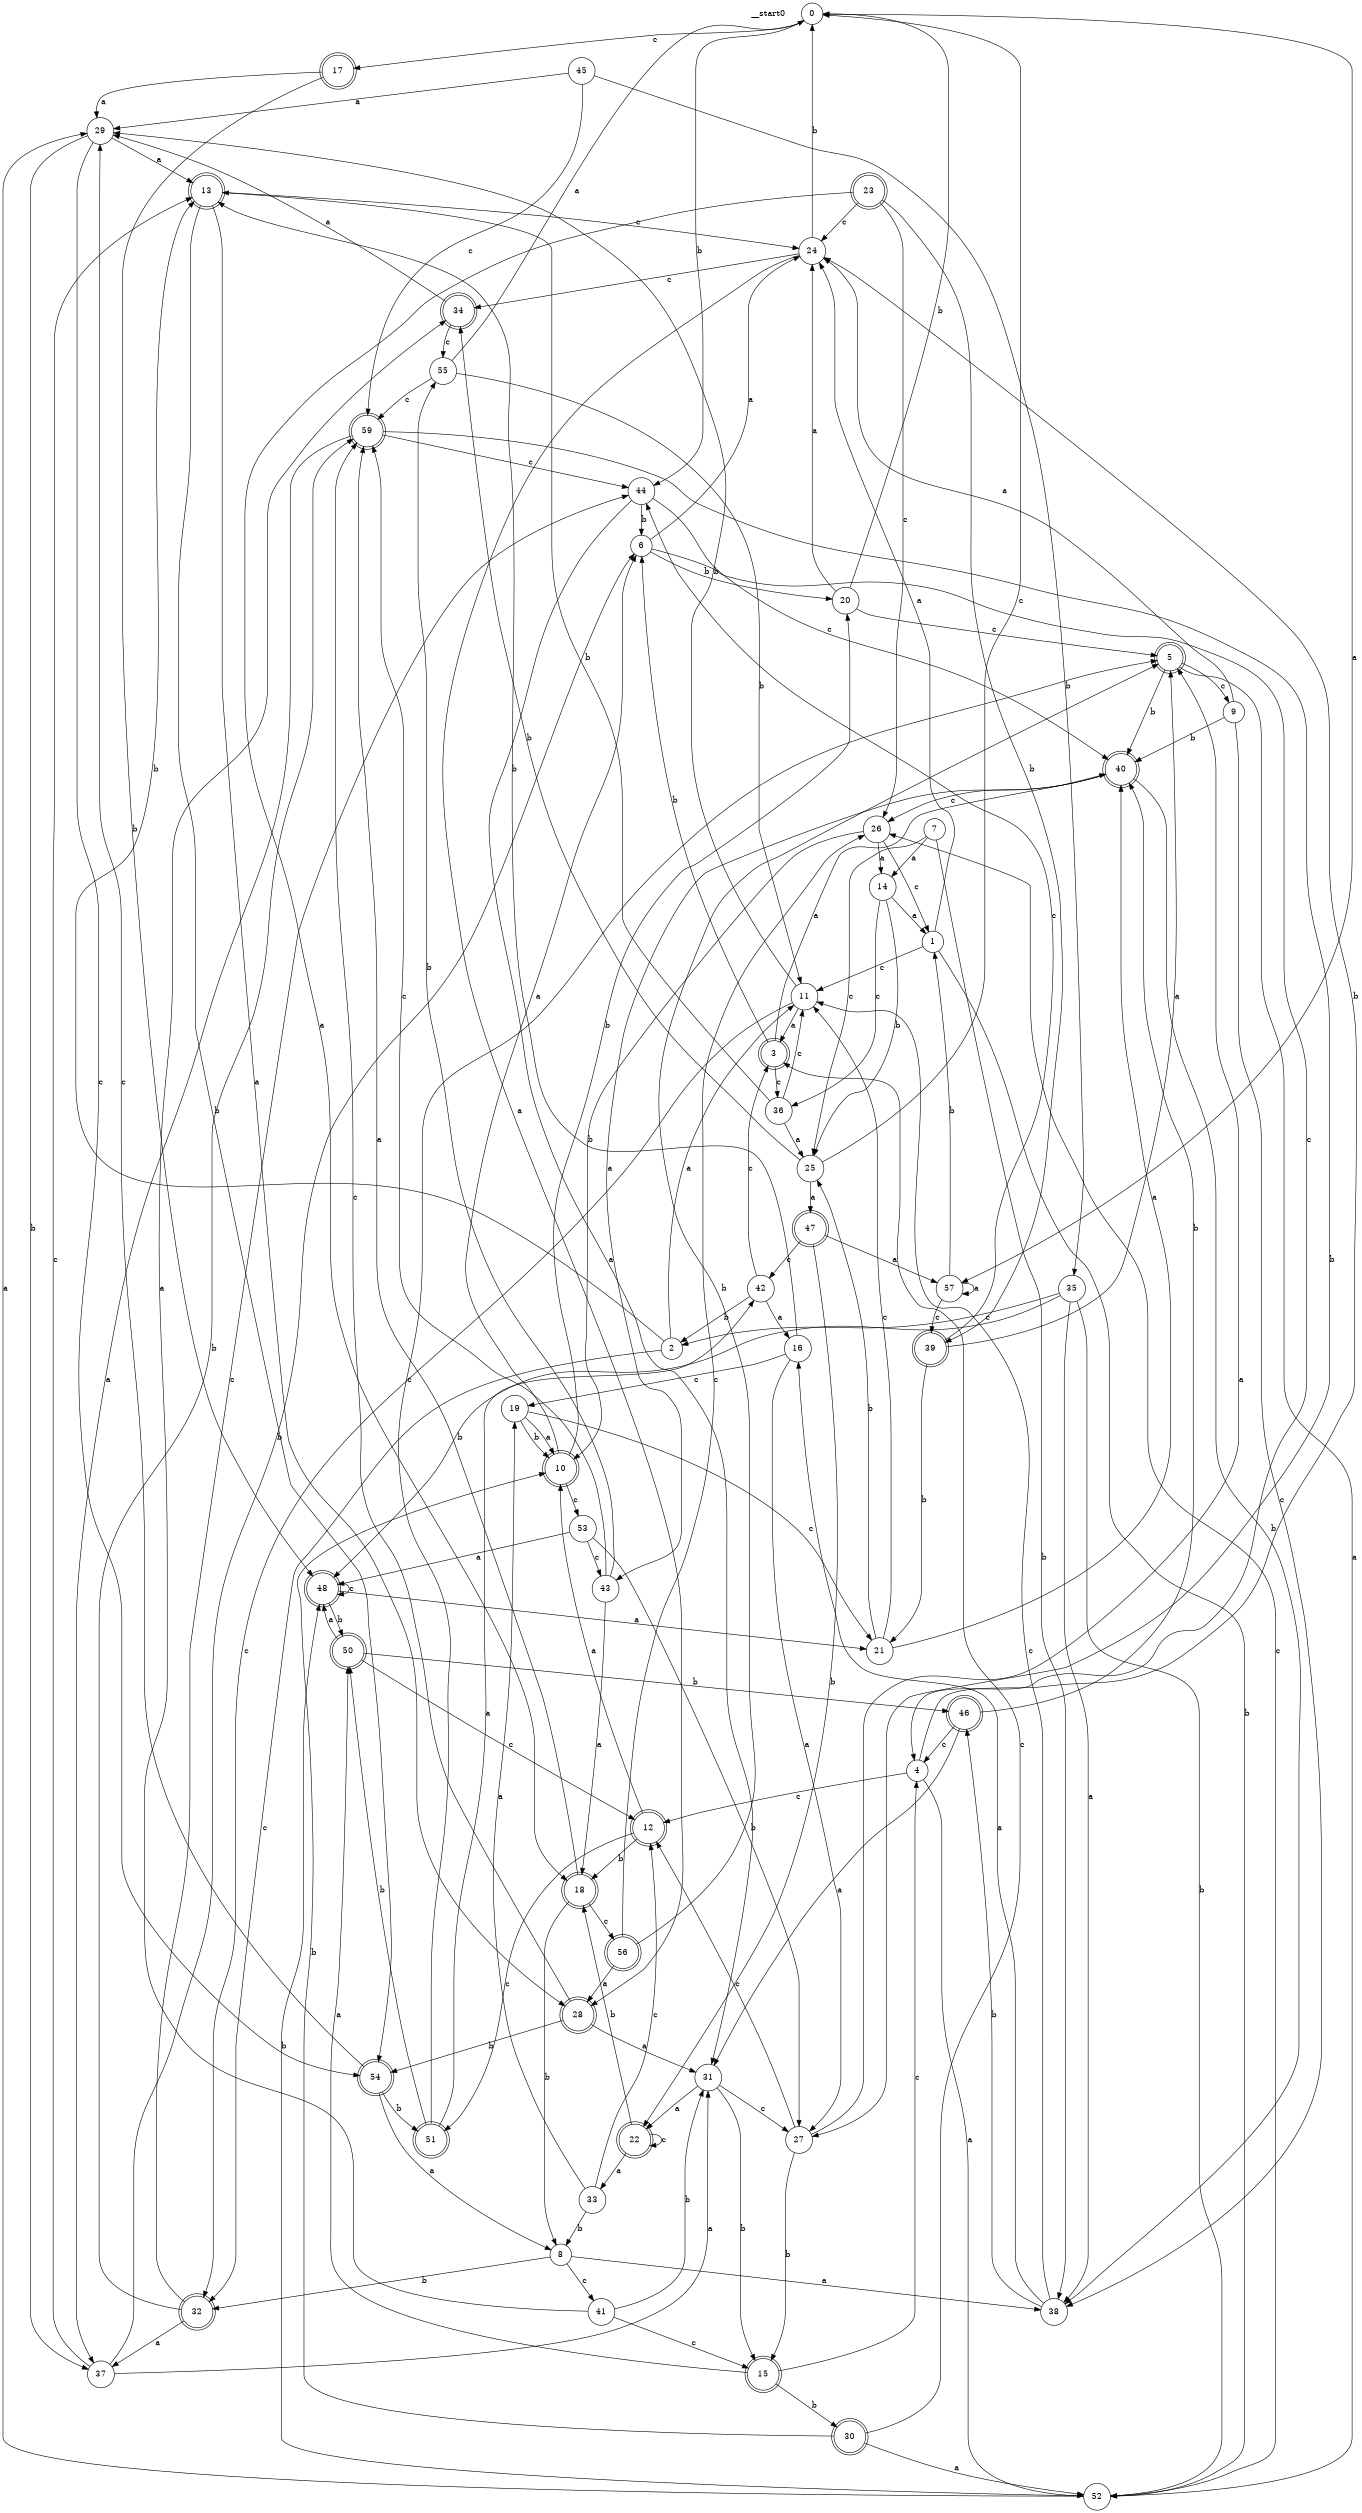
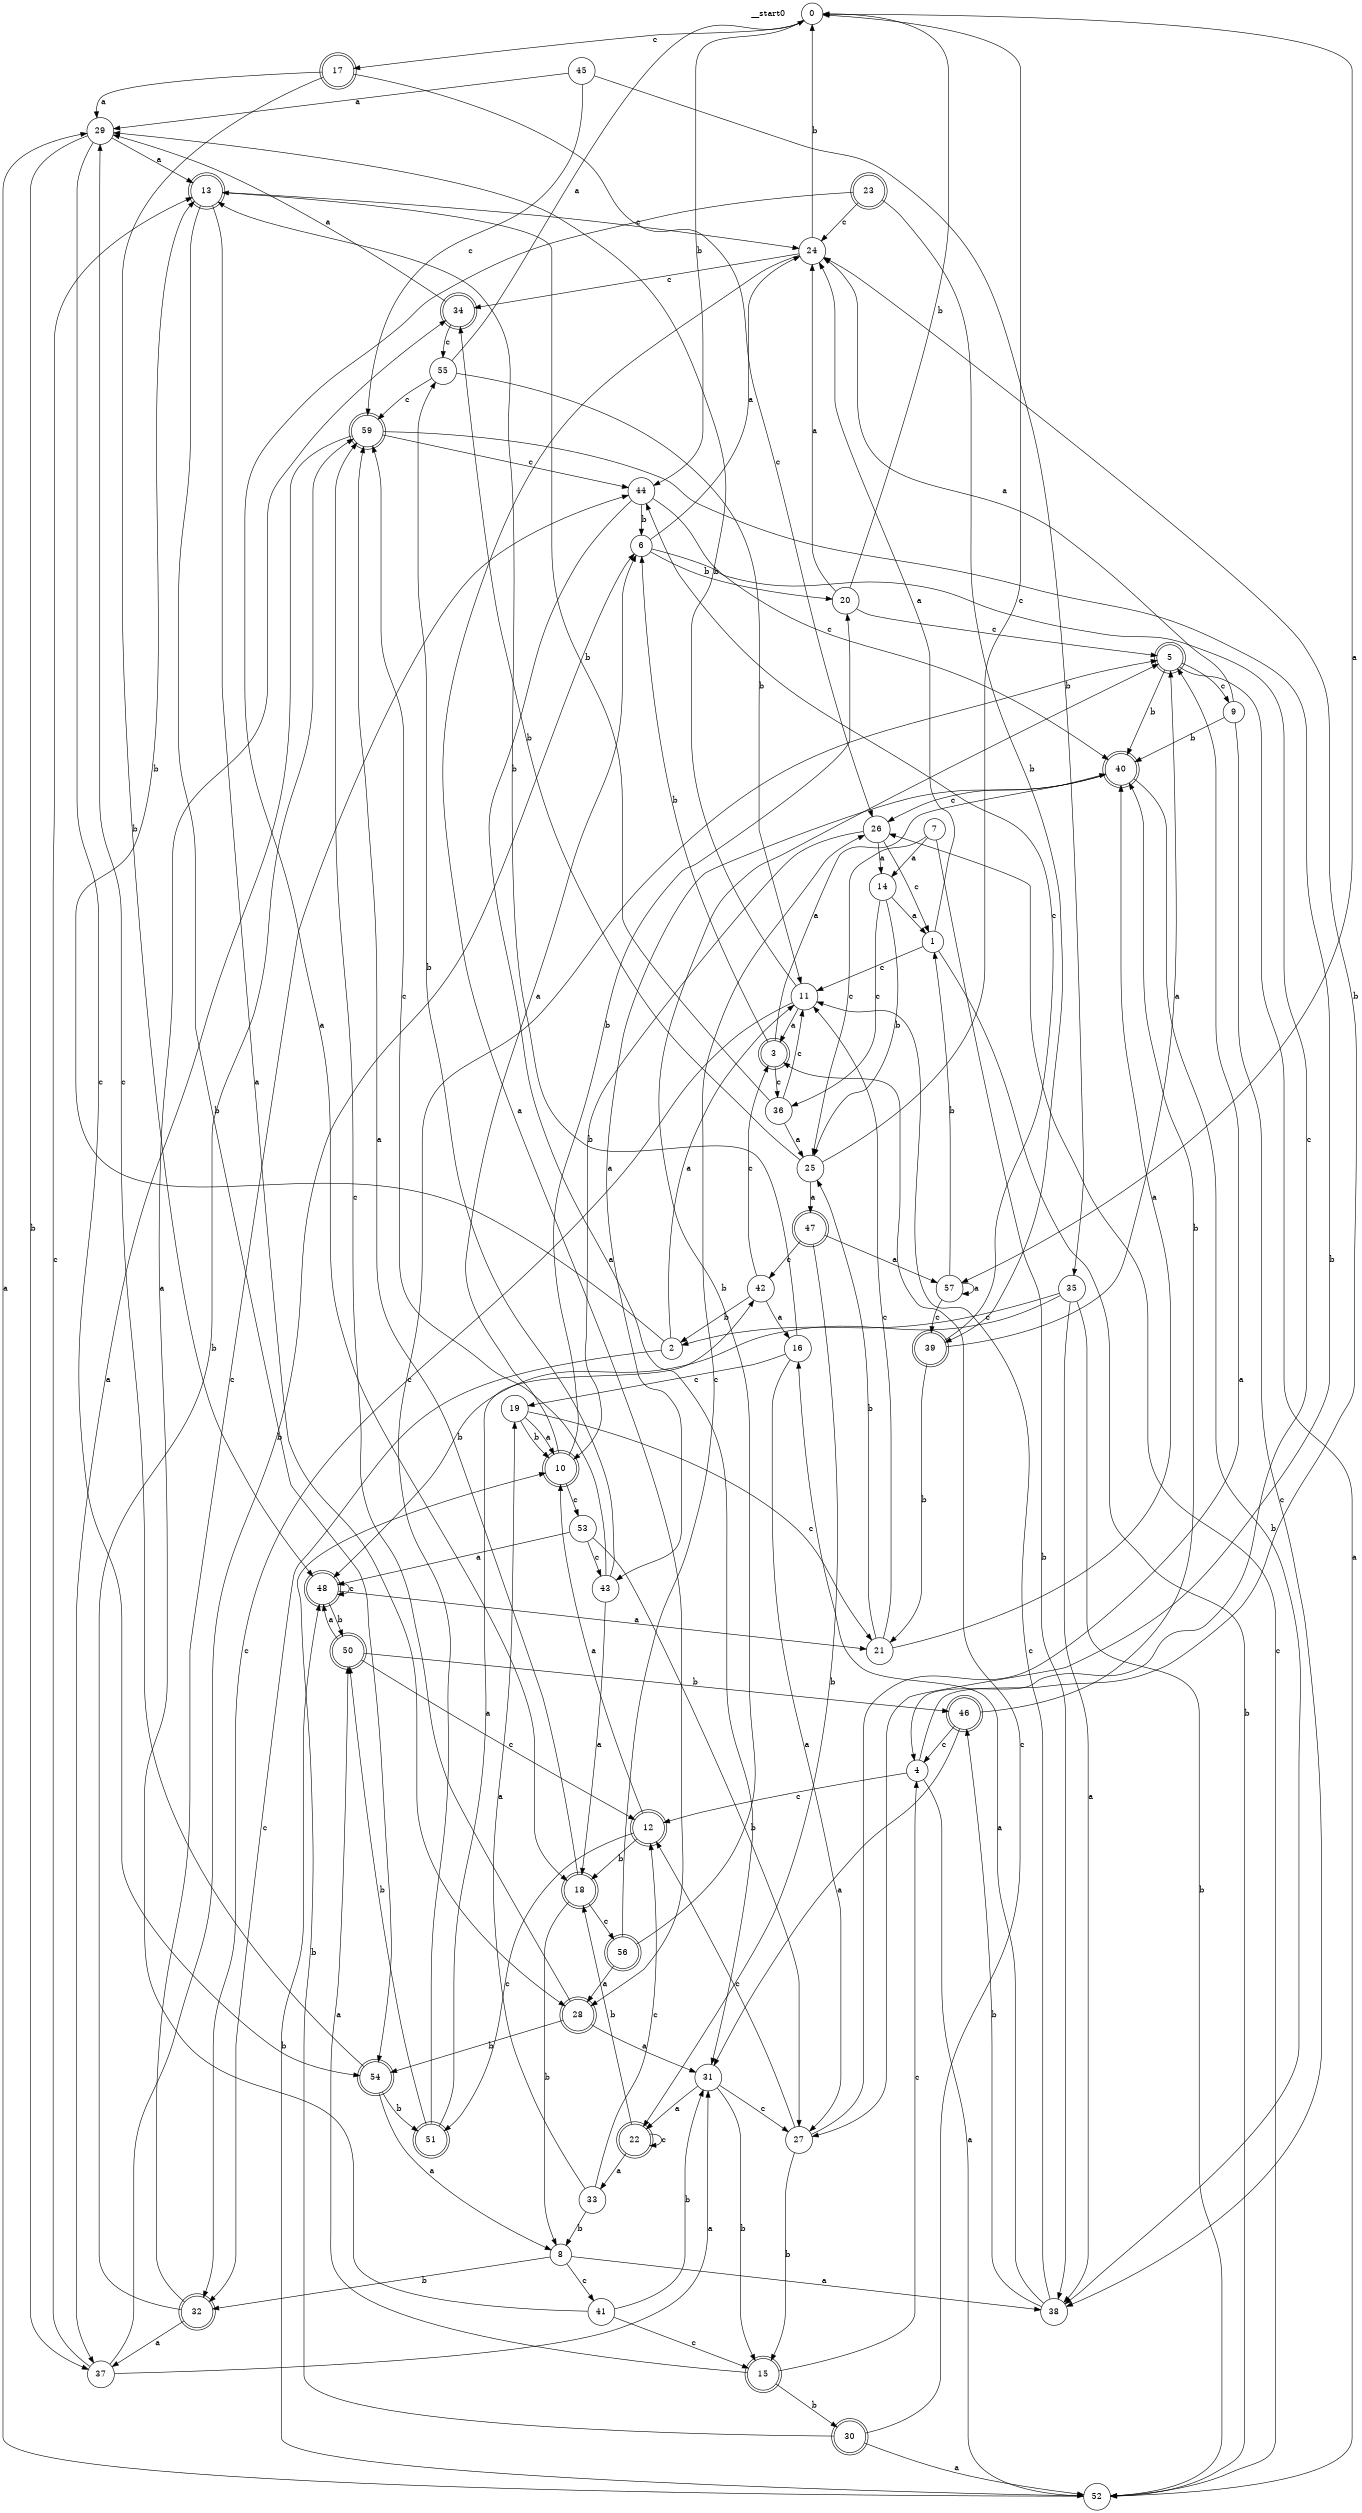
  digraph {
    rankdir=TB
    node [shape=circle color=black fillcolor=white style=filled]
    __start0 [shape=none color="" fillcolor="" style=""]
    n2 [label=0]
    n3 [label=17 shape=doublecircle style="rounded,filled"]
    n4 [label=44]
    n5 [label=57]
    n6 [label=29]
    n7 [label=26]
    n8 [label=48 shape=doublecircle style="rounded,filled"]
    n9 [label=6]
    n10 [label=40 shape=doublecircle style="rounded,filled"]
    n11 [label=31]
    n12 [label=1]
    n13 [label=39 shape=doublecircle style="rounded,filled"]
    n14 [label=11]
    n15 [label=24]
    n16 [label=52]
    n17 [label=32 shape=doublecircle style="rounded,filled"]
    n18 [label=3 shape=doublecircle style="rounded,filled"]
    n19 [label=28 shape=doublecircle style="rounded,filled"]
    n20 [label=34 shape=doublecircle style="rounded,filled"]
    n21 [label=2]
    n22 [label=13 shape=doublecircle style="rounded,filled"]
    n23 [label=54 shape=doublecircle style="rounded,filled"]
    n24 [label=59 shape=doublecircle style="rounded,filled"]
    n25 [label=37]
    n26 [label=36]
    n27 [label=4]
    n28 [label=20]
    n29 [label=25]
    n30 [label=38]
    n31 [label=43]
    n32 [label=12 shape=doublecircle style="rounded,filled"]
    n33 [label=10 shape=doublecircle style="rounded,filled"]
    n34 [label=18 shape=doublecircle style="rounded,filled"]
    n35 [label=51 shape=doublecircle style="rounded,filled"]
    n36 [label=5 shape=doublecircle style="rounded,filled"]
    n37 [label=9]
    n38 [label=7]
    n39 [label=14]
    n40 [label=47 shape=doublecircle style="rounded,filled"]
    n41 [label=16]
    n42 [label=46 shape=doublecircle style="rounded,filled"]
    n43 [label=8]
    n44 [label=41]
    n45 [label=15 shape=doublecircle style="rounded,filled"]
    n46 [label=53]
    n47 [label=27]
    n48 [label=56 shape=doublecircle style="rounded,filled"]
    n49 [label=50 shape=doublecircle style="rounded,filled"]
    n50 [label=42]
    n51 [label=30 shape=doublecircle style="rounded,filled"]
    n52 [label=19]
    n53 [label=21]
    n54 [label=22 shape=doublecircle style="rounded,filled"]
    n55 [label=33]
    n56 [label=23 shape=doublecircle style="rounded,filled"]
    n57 [label=55]
    n58 [label=35]
    n59 [label=45]
    n2 -> n3 [label=c]
    n2 -> n4 [label=b]
    n2 -> n5 [label=a]
    n3 -> n6 [label=a]
-   n56 -> n7 [label=c]
+   n3 -> n7 [label=c]
    n3 -> n8 [label=b]
    n4 -> n9 [label=b]
    n4 -> n10 [label=c]
    n4 -> n11 [label=a]
    n5 -> n5 [label=a]
    n5 -> n12 [label=b]
    n5 -> n13 [label=c]
    n6 -> n22 [label=a]
    n6 -> n23 [label=c]
    n6 -> n25 [label=b]
    n7 -> n12 [label=c]
    n7 -> n33 [label=b]
    n7 -> n39 [label=a]
    n8 -> n8 [label=c]
    n8 -> n49 [label=b]
    n8 -> n53 [label=a]
    n9 -> n15 [label=a]
    n9 -> n27 [label=c]
    n9 -> n28 [label=b]
    n10 -> n7 [label=c]
    n10 -> n30 [label=b]
    n10 -> n31 [label=a]
    n11 -> n45 [label=b]
    n11 -> n47 [label=c]
    n11 -> n54 [label=a]
    n12 -> n14 [label=c]
    n12 -> n15 [label=a]
    n12 -> n16 [label=b]
    n13 -> n4 [label=c]
    n13 -> n36 [label=a]
    n13 -> n53 [label=b]
    n14 -> n6 [label=b]
    n14 -> n17 [label=c]
    n14 -> n18 [label=a]
    n15 -> n2 [label=b]
    n15 -> n19 [label=a]
    n15 -> n20 [label=c]
    n16 -> n6 [label=a]
    n16 -> n7 [label=c]
    n16 -> n8 [label=b]
    n17 -> n4 [label=c]
    n17 -> n24 [label=b]
    n17 -> n25 [label=a]
    n18 -> n9 [label=b]
    n18 -> n10 [label=a]
    n18 -> n26 [label=c]
    n19 -> n11 [label=a]
    n19 -> n23 [label=b]
    n19 -> n24 [label=c]
    n20 -> n6 [label=a]
    n20 -> n57 [label=c]
    n21 -> n14 [label=a]
    n21 -> n17 [label=c]
    n21 -> n22 [label=b]
    n22 -> n15 [label=c]
    n22 -> n19 [label=a]
    n22 -> n23 [label=b]
    n23 -> n6 [label=c]
    n23 -> n35 [label=b]
    n23 -> n43 [label=a]
    n24 -> n4 [label=c]
    n24 -> n25 [label=a]
    n24 -> n47 [label=b]
    n25 -> n9 [label=b]
    n25 -> n11 [label=a]
    n25 -> n22 [label=c]
    n26 -> n14 [label=c]
    n26 -> n22 [label=b]
    n26 -> n29 [label=a]
    n27 -> n15 [label=b]
    n27 -> n16 [label=a]
    n27 -> n32 [label=c]
    n28 -> n2 [label=b]
    n28 -> n15 [label=a]
    n28 -> n36 [label=c]
    n29 -> n2 [label=c]
    n29 -> n20 [label=b]
    n29 -> n40 [label=a]
    n30 -> n14 [label=c]
    n30 -> n41 [label=a]
    n30 -> n42 [label=b]
    n31 -> n24 [label=c]
    n31 -> n34 [label=a]
    n31 -> n57 [label=b]
    n32 -> n33 [label=a]
    n32 -> n34 [label=b]
    n32 -> n35 [label=c]
    n33 -> n9 [label=a]
    n33 -> n28 [label=b]
    n33 -> n46 [label=c]
    n34 -> n24 [label=a]
    n34 -> n43 [label=b]
    n34 -> n48 [label=c]
    n35 -> n36 [label=c]
    n35 -> n49 [label=b]
    n35 -> n50 [label=a]
    n36 -> n10 [label=b]
    n36 -> n16 [label=a]
    n36 -> n37 [label=c]
    n37 -> n10 [label=b]
    n37 -> n15 [label=a]
    n37 -> n30 [label=c]
    n38 -> n29 [label=c]
    n38 -> n30 [label=b]
    n38 -> n39 [label=a]
    n39 -> n12 [label=a]
    n39 -> n26 [label=c]
    n39 -> n29 [label=b]
    n40 -> n5 [label=a]
    n40 -> n50 [label=c]
    n40 -> n54 [label=b]
    n41 -> n22 [label=b]
    n41 -> n47 [label=a]
    n41 -> n52 [label=c]
    n42 -> n10 [label=b]
    n42 -> n11 [label=a]
    n42 -> n27 [label=c]
    n43 -> n17 [label=b]
    n43 -> n30 [label=a]
    n43 -> n44 [label=c]
    n44 -> n11 [label=b]
    n44 -> n20 [label=a]
    n44 -> n45 [label=c]
    n45 -> n27 [label=c]
    n45 -> n49 [label=a]
    n45 -> n51 [label=b]
    n46 -> n8 [label=a]
    n46 -> n31 [label=c]
    n46 -> n47 [label=b]
    n47 -> n32 [label=c]
    n47 -> n36 [label=a]
    n47 -> n45 [label=b]
    n48 -> n7 [label=c]
    n48 -> n19 [label=a]
    n48 -> n36 [label=b]
    n49 -> n8 [label=a]
    n49 -> n32 [label=c]
    n49 -> n42 [label=b]
    n50 -> n18 [label=c]
    n50 -> n21 [label=b]
    n50 -> n41 [label=a]
    n51 -> n16 [label=a]
    n51 -> n18 [label=c]
    n51 -> n33 [label=b]
    n52 -> n33 [label=a]
    n52 -> n33 [label=b]
    n52 -> n53 [label=c]
    n53 -> n10 [label=a]
    n53 -> n14 [label=c]
    n53 -> n29 [label=b]
    n54 -> n34 [label=b]
    n54 -> n54 [label=c]
    n54 -> n55 [label=a]
    n55 -> n32 [label=c]
    n55 -> n43 [label=b]
    n55 -> n52 [label=a]
    n56 -> n13 [label=b]
    n56 -> n15 [label=c]
    n56 -> n34 [label=a]
    n57 -> n2 [label=a]
    n57 -> n14 [label=b]
    n57 -> n24 [label=c]
    n58 -> n8 [label=b]
    n58 -> n16 [label=b]
    n58 -> n21 [label=c]
    n58 -> n30 [label=a]
    n59 -> n6 [label=a]
    n59 -> n24 [label=c]
    n59 -> n58 [label=b]
  }
